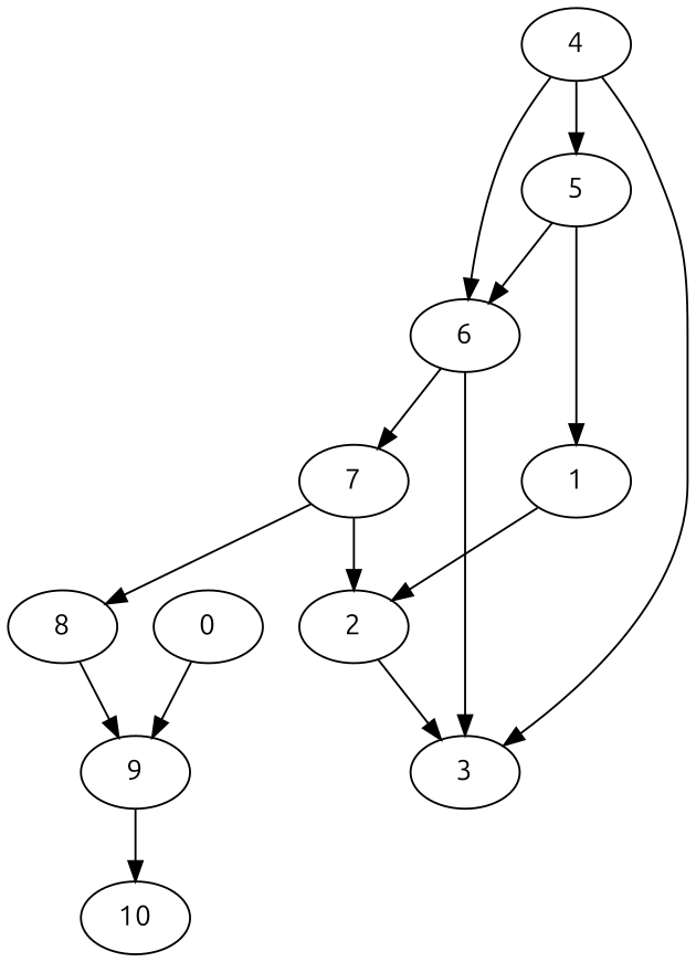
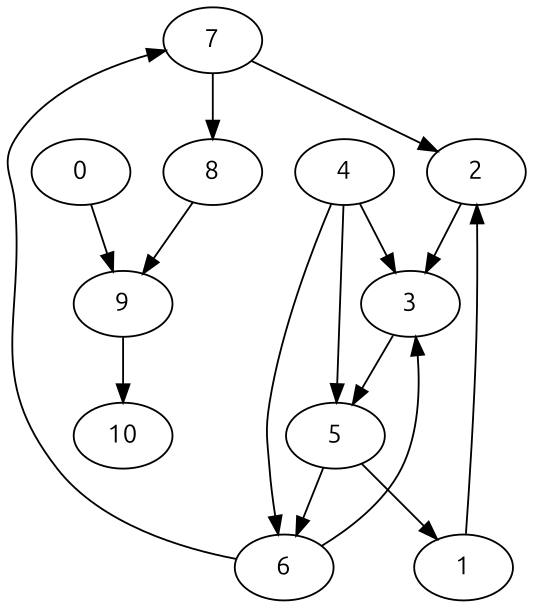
  digraph {
    fontname=Ubuntu
    node [fontname=Ubuntu]
    edge [fontname=Ubuntu]
    0
    9
    1
    2
    10
    3
    5
    4
    6
    7
    8
    0 -> 9
    9 -> 10
    1 -> 2
    2 -> 3
+   3 -> 5
    5 -> 1
    5 -> 6
    4 -> 3
    4 -> 5
    4 -> 6
    6 -> 3
    6 -> 7
    7 -> 2
    7 -> 8
    8 -> 9
  }
